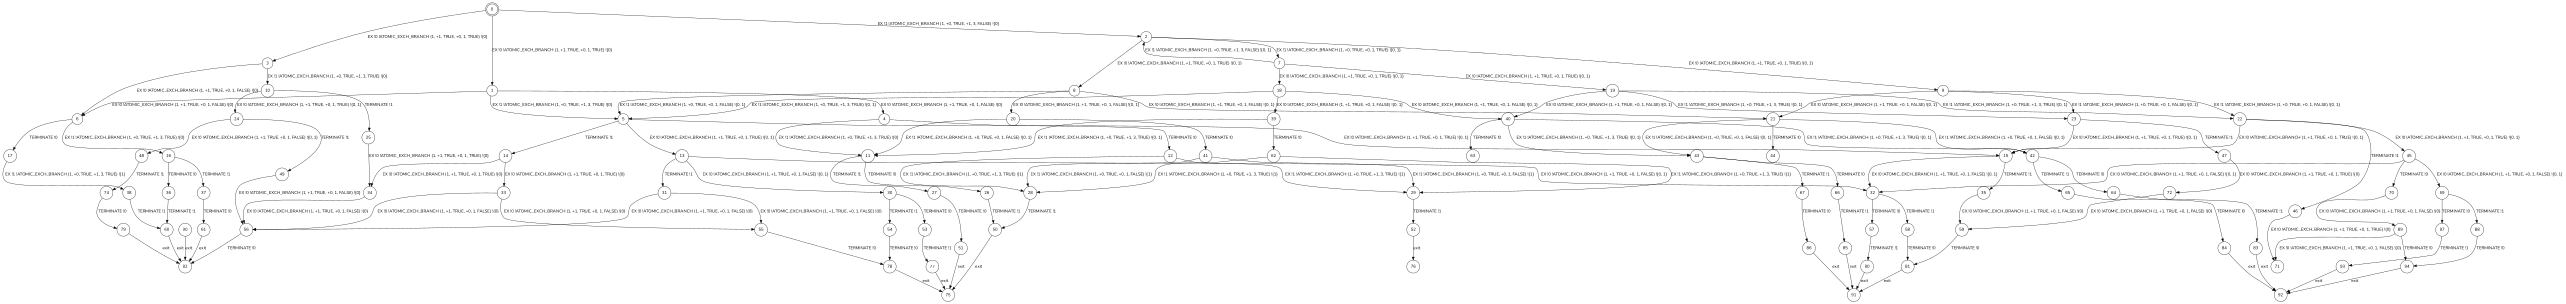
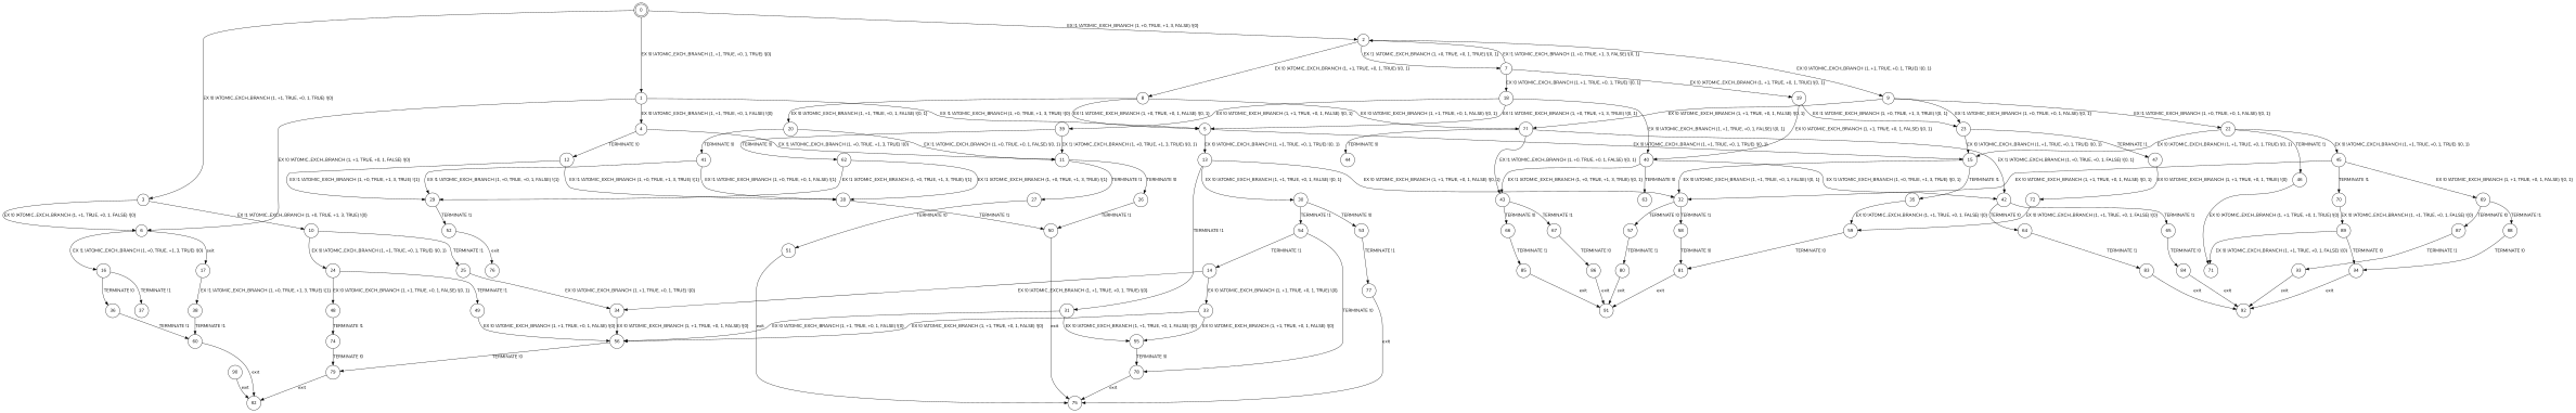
  digraph {
    fontname=Nunito
    node [fontname=Nunito shape=circle]
    edge [fontname=Nunito]
    0 [peripheries=2]
    1
    2
    3
    4
    5
    6
    7
    8
    9
    10
    11
    12
    13
    14
    15
    16
    17
    18
    19
    20
    21
    22
    23
    24
    25
    26
    27
    28
    29
    30
    31
    32
    33
    34
    35
    36
    37
    38
    39
    40
    41
    42
    43
    44
    45
    46
    47
    48
    49
    50
    51
    52
    53
    54
    55
    56
    57
    58
    59
    60
-   61
    62
    63
    64
    65
    66
    67
    69
    70
    71
    72
    74
    75
    76
    77
    78
    79
    80
    81
    82
    83
    84
    85
    86
    87
    88
    89
    91
    92
    93
    94
    90
    0 -> 1 [label="EX !0 !ATOMIC_EXCH_BRANCH (1, +1, TRUE, +0, 1, TRUE) !{0}"]
    0 -> 2 [label="EX !1 !ATOMIC_EXCH_BRANCH (1, +0, TRUE, +1, 3, FALSE) !{0}"]
    0 -> 3 [label="EX !0 !ATOMIC_EXCH_BRANCH (1, +1, TRUE, +0, 1, TRUE) !{0}"]
    1 -> 4 [label="EX !0 !ATOMIC_EXCH_BRANCH (1, +1, TRUE, +0, 1, FALSE) !{0}"]
    1 -> 5 [label="EX !1 !ATOMIC_EXCH_BRANCH (1, +0, TRUE, +1, 3, TRUE) !{0}"]
    1 -> 6 [label="EX !0 !ATOMIC_EXCH_BRANCH (1, +1, TRUE, +0, 1, FALSE) !{0}"]
    2 -> 7 [label="EX !1 !ATOMIC_EXCH_BRANCH (1, +0, TRUE, +0, 1, TRUE) !{0, 1}"]
    2 -> 8 [label="EX !0 !ATOMIC_EXCH_BRANCH (1, +1, TRUE, +0, 1, TRUE) !{0, 1}"]
    2 -> 9 [label="EX !0 !ATOMIC_EXCH_BRANCH (1, +1, TRUE, +0, 1, TRUE) !{0, 1}"]
    3 -> 6 [label="EX !0 !ATOMIC_EXCH_BRANCH (1, +1, TRUE, +0, 1, FALSE) !{0}"]
    3 -> 10 [label="EX !1 !ATOMIC_EXCH_BRANCH (1, +0, TRUE, +1, 3, TRUE) !{0}"]
    4 -> 11 [label="EX !1 !ATOMIC_EXCH_BRANCH (1, +0, TRUE, +1, 3, TRUE) !{0}"]
    4 -> 12 [label="TERMINATE !0"]
    5 -> 13 [label="EX !0 !ATOMIC_EXCH_BRANCH (1, +1, TRUE, +0, 1, TRUE) !{0, 1}"]
-   5 -> 14 [label="TERMINATE !1"]
+   54 -> 14 [label="TERMINATE !1"]
    5 -> 15 [label="EX !0 !ATOMIC_EXCH_BRANCH (1, +1, TRUE, +0, 1, TRUE) !{0, 1}"]
    6 -> 16 [label="EX !1 !ATOMIC_EXCH_BRANCH (1, +0, TRUE, +1, 3, TRUE) !{0}"]
-   6 -> 17 [label="TERMINATE !0"]
+   6 -> 17 [label=exit]
    7 -> 2 [label="EX !1 !ATOMIC_EXCH_BRANCH (1, +0, TRUE, +1, 3, FALSE) !{0, 1}"]
    7 -> 18 [label="EX !0 !ATOMIC_EXCH_BRANCH (1, +1, TRUE, +0, 1, TRUE) !{0, 1}"]
    7 -> 19 [label="EX !0 !ATOMIC_EXCH_BRANCH (1, +1, TRUE, +0, 1, TRUE) !{0, 1}"]
    8 -> 5 [label="EX !1 !ATOMIC_EXCH_BRANCH (1, +0, TRUE, +0, 1, FALSE) !{0, 1}"]
    8 -> 20 [label="EX !0 !ATOMIC_EXCH_BRANCH (1, +1, TRUE, +0, 1, FALSE) !{0, 1}"]
    8 -> 21 [label="EX !0 !ATOMIC_EXCH_BRANCH (1, +1, TRUE, +0, 1, FALSE) !{0, 1}"]
    9 -> 21 [label="EX !0 !ATOMIC_EXCH_BRANCH (1, +1, TRUE, +0, 1, FALSE) !{0, 1}"]
    9 -> 22 [label="EX !1 !ATOMIC_EXCH_BRANCH (1, +0, TRUE, +0, 1, FALSE) !{0, 1}"]
    9 -> 23 [label="EX !1 !ATOMIC_EXCH_BRANCH (1, +0, TRUE, +0, 1, FALSE) !{0, 1}"]
    10 -> 24 [label="EX !0 !ATOMIC_EXCH_BRANCH (1, +1, TRUE, +0, 1, TRUE) !{0, 1}"]
    10 -> 25 [label="TERMINATE !1"]
    11 -> 26 [label="TERMINATE !0"]
    11 -> 27 [label="TERMINATE !1"]
    12 -> 28 [label="EX !1 !ATOMIC_EXCH_BRANCH (1, +0, TRUE, +1, 3, TRUE) !{1}"]
    12 -> 29 [label="EX !1 !ATOMIC_EXCH_BRANCH (1, +0, TRUE, +1, 3, TRUE) !{1}"]
    13 -> 30 [label="EX !0 !ATOMIC_EXCH_BRANCH (1, +1, TRUE, +0, 1, FALSE) !{0, 1}"]
    13 -> 31 [label="TERMINATE !1"]
    13 -> 32 [label="EX !0 !ATOMIC_EXCH_BRANCH (1, +1, TRUE, +0, 1, FALSE) !{0, 1}"]
    14 -> 33 [label="EX !0 !ATOMIC_EXCH_BRANCH (1, +1, TRUE, +0, 1, TRUE) !{0}"]
    14 -> 34 [label="EX !0 !ATOMIC_EXCH_BRANCH (1, +1, TRUE, +0, 1, TRUE) !{0}"]
    15 -> 32 [label="EX !0 !ATOMIC_EXCH_BRANCH (1, +1, TRUE, +0, 1, FALSE) !{0, 1}"]
    15 -> 35 [label="TERMINATE !1"]
    16 -> 36 [label="TERMINATE !0"]
    16 -> 37 [label="TERMINATE !1"]
    17 -> 38 [label="EX !1 !ATOMIC_EXCH_BRANCH (1, +0, TRUE, +1, 3, TRUE) !{1}"]
    18 -> 5 [label="EX !1 !ATOMIC_EXCH_BRANCH (1, +0, TRUE, +1, 3, TRUE) !{0, 1}"]
    18 -> 39 [label="EX !0 !ATOMIC_EXCH_BRANCH (1, +1, TRUE, +0, 1, FALSE) !{0, 1}"]
    18 -> 40 [label="EX !0 !ATOMIC_EXCH_BRANCH (1, +1, TRUE, +0, 1, FALSE) !{0, 1}"]
-   19 -> 22 [label="EX !1 !ATOMIC_EXCH_BRANCH (1, +0, TRUE, +1, 3, TRUE) !{0, 1}"]
    19 -> 23 [label="EX !1 !ATOMIC_EXCH_BRANCH (1, +0, TRUE, +1, 3, TRUE) !{0, 1}"]
    19 -> 40 [label="EX !0 !ATOMIC_EXCH_BRANCH (1, +1, TRUE, +0, 1, FALSE) !{0, 1}"]
    20 -> 11 [label="EX !1 !ATOMIC_EXCH_BRANCH (1, +0, TRUE, +0, 1, FALSE) !{0, 1}"]
    20 -> 41 [label="TERMINATE !0"]
    21 -> 42 [label="EX !1 !ATOMIC_EXCH_BRANCH (1, +0, TRUE, +0, 1, FALSE) !{0, 1}"]
    21 -> 43 [label="EX !1 !ATOMIC_EXCH_BRANCH (1, +0, TRUE, +0, 1, FALSE) !{0, 1}"]
    21 -> 44 [label="TERMINATE !0"]
    22 -> 15 [label="EX !0 !ATOMIC_EXCH_BRANCH (1, +1, TRUE, +0, 1, TRUE) !{0, 1}"]
    22 -> 45 [label="EX !0 !ATOMIC_EXCH_BRANCH (1, +1, TRUE, +0, 1, TRUE) !{0, 1}"]
    22 -> 46 [label="TERMINATE !1"]
    23 -> 15 [label="EX !0 !ATOMIC_EXCH_BRANCH (1, +1, TRUE, +0, 1, TRUE) !{0, 1}"]
    23 -> 47 [label="TERMINATE !1"]
    24 -> 48 [label="EX !0 !ATOMIC_EXCH_BRANCH (1, +1, TRUE, +0, 1, FALSE) !{0, 1}"]
    24 -> 49 [label="TERMINATE !1"]
    25 -> 34 [label="EX !0 !ATOMIC_EXCH_BRANCH (1, +1, TRUE, +0, 1, TRUE) !{0}"]
    26 -> 50 [label="TERMINATE !1"]
    27 -> 51 [label="TERMINATE !0"]
    28 -> 50 [label="TERMINATE !1"]
    29 -> 52 [label="TERMINATE !1"]
    30 -> 53 [label="TERMINATE !0"]
    30 -> 54 [label="TERMINATE !1"]
    31 -> 55 [label="EX !0 !ATOMIC_EXCH_BRANCH (1, +1, TRUE, +0, 1, FALSE) !{0}"]
    31 -> 56 [label="EX !0 !ATOMIC_EXCH_BRANCH (1, +1, TRUE, +0, 1, FALSE) !{0}"]
    32 -> 57 [label="TERMINATE !0"]
    32 -> 58 [label="TERMINATE !1"]
    33 -> 55 [label="EX !0 !ATOMIC_EXCH_BRANCH (1, +1, TRUE, +0, 1, FALSE) !{0}"]
    33 -> 56 [label="EX !0 !ATOMIC_EXCH_BRANCH (1, +1, TRUE, +0, 1, FALSE) !{0}"]
    34 -> 56 [label="EX !0 !ATOMIC_EXCH_BRANCH (1, +1, TRUE, +0, 1, FALSE) !{0}"]
    35 -> 59 [label="EX !0 !ATOMIC_EXCH_BRANCH (1, +1, TRUE, +0, 1, FALSE) !{0}"]
    36 -> 60 [label="TERMINATE !1"]
-   37 -> 61 [label="TERMINATE !0"]
    38 -> 60 [label="TERMINATE !1"]
    39 -> 11 [label="EX !1 !ATOMIC_EXCH_BRANCH (1, +0, TRUE, +1, 3, TRUE) !{0, 1}"]
    39 -> 62 [label="TERMINATE !0"]
    40 -> 42 [label="EX !1 !ATOMIC_EXCH_BRANCH (1, +0, TRUE, +1, 3, TRUE) !{0, 1}"]
    40 -> 43 [label="EX !1 !ATOMIC_EXCH_BRANCH (1, +0, TRUE, +1, 3, TRUE) !{0, 1}"]
    40 -> 63 [label="TERMINATE !0"]
    41 -> 28 [label="EX !1 !ATOMIC_EXCH_BRANCH (1, +0, TRUE, +0, 1, FALSE) !{1}"]
    41 -> 29 [label="EX !1 !ATOMIC_EXCH_BRANCH (1, +0, TRUE, +0, 1, FALSE) !{1}"]
    42 -> 64 [label="TERMINATE !0"]
    42 -> 65 [label="TERMINATE !1"]
    43 -> 66 [label="TERMINATE !0"]
    43 -> 67 [label="TERMINATE !1"]
    45 -> 32 [label="EX !0 !ATOMIC_EXCH_BRANCH (1, +1, TRUE, +0, 1, FALSE) !{0, 1}"]
    45 -> 69 [label="EX !0 !ATOMIC_EXCH_BRANCH (1, +1, TRUE, +0, 1, FALSE) !{0, 1}"]
-   45 -> 70 [label="TERMINATE !9"]
+   45 -> 70 [label="TERMINATE !1"]
    46 -> 71 [label="EX !0 !ATOMIC_EXCH_BRANCH (1, +1, TRUE, +0, 1, TRUE) !{0}"]
    47 -> 72 [label="EX !0 !ATOMIC_EXCH_BRANCH (1, +1, TRUE, +0, 1, TRUE) !{0}"]
    48 -> 74 [label="TERMINATE !1"]
    49 -> 56 [label="EX !0 !ATOMIC_EXCH_BRANCH (1, +1, TRUE, +0, 1, FALSE) !{0}"]
    50 -> 75 [label=exit]
    51 -> 75 [label=exit]
    52 -> 76 [label=exit]
    53 -> 77 [label="TERMINATE !1"]
    54 -> 78 [label="TERMINATE !0"]
    55 -> 78 [label="TERMINATE !0"]
-   56 -> 82 [label="TERMINATE !0"]
+   56 -> 79 [label="TERMINATE !0"]
    57 -> 80 [label="TERMINATE !1"]
    58 -> 81 [label="TERMINATE !0"]
    59 -> 81 [label="TERMINATE !0"]
    60 -> 82 [label=exit]
-   61 -> 82 [label=exit]
    62 -> 28 [label="EX !1 !ATOMIC_EXCH_BRANCH (1, +0, TRUE, +1, 3, TRUE) !{1}"]
    62 -> 29 [label="EX !1 !ATOMIC_EXCH_BRANCH (1, +0, TRUE, +1, 3, TRUE) !{1}"]
    64 -> 83 [label="TERMINATE !1"]
    65 -> 84 [label="TERMINATE !0"]
    66 -> 85 [label="TERMINATE !1"]
    67 -> 86 [label="TERMINATE !0"]
    69 -> 87 [label="TERMINATE !0"]
    69 -> 88 [label="TERMINATE !1"]
    70 -> 89 [label="EX !0 !ATOMIC_EXCH_BRANCH (1, +1, TRUE, +0, 1, FALSE) !{0}"]
    72 -> 59 [label="EX !0 !ATOMIC_EXCH_BRANCH (1, +1, TRUE, +0, 1, FALSE) !{0}"]
    74 -> 79 [label="TERMINATE !0"]
    77 -> 75 [label=exit]
    78 -> 75 [label=exit]
    79 -> 82 [label=exit]
    80 -> 91 [label=exit]
    81 -> 91 [label=exit]
    83 -> 92 [label=exit]
    84 -> 92 [label=exit]
    85 -> 91 [label=exit]
    86 -> 91 [label=exit]
    87 -> 93 [label="TERMINATE !1"]
    88 -> 94 [label="TERMINATE !0"]
    89 -> 71 [label="EX !0 !ATOMIC_EXCH_BRANCH (1, +1, TRUE, +0, 1, FALSE) !{0}"]
    89 -> 94 [label="TERMINATE !0"]
    93 -> 92 [label=exit]
    94 -> 92 [label=exit]
    90 -> 82 [label=exit]
  }
